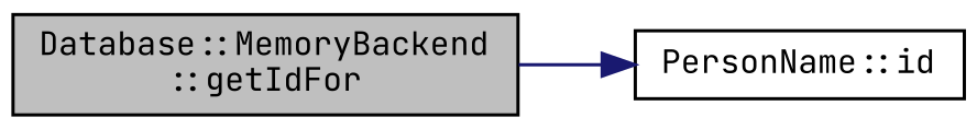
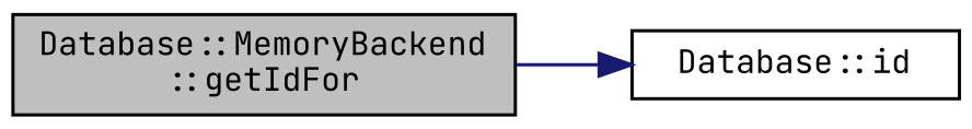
  digraph {
    rankdir=LR
    fontname="JetBrains Mono"
    node [color=black fontname="JetBrains Mono" fontsize=10 shape=record style=filled]
    n1 [fillcolor=grey75 fontcolor=black height=0.2 label="Database::MemoryBackend\l::getIdFor" width=0.4]
-   n2 [fillcolor=white height=0.2 label="PersonName::id" width=0.4]
+   n2 [fillcolor=white height=0.2 label="Database::id" width=0.4]
    n1 -> n2 [color=midnightblue fontname="JetBrains Mono" fontsize=10 labelfontname=Helvetica labelfontsize=10 style=solid]
  }
